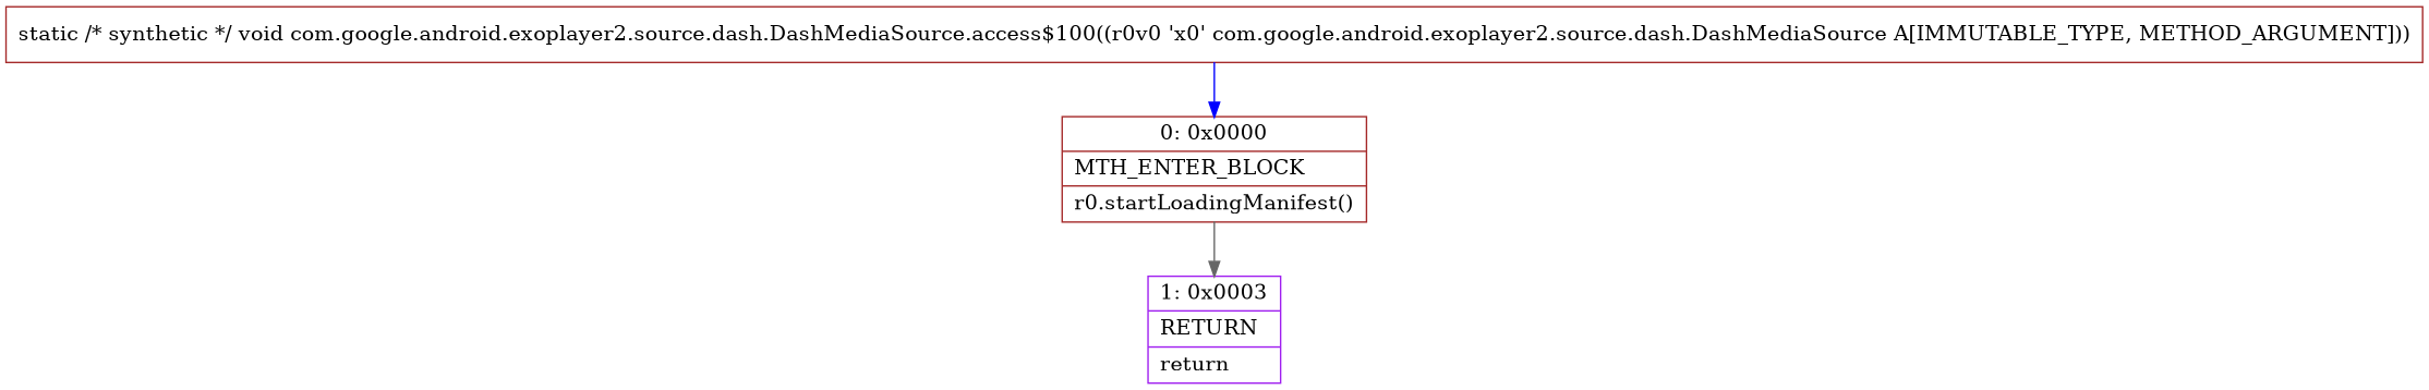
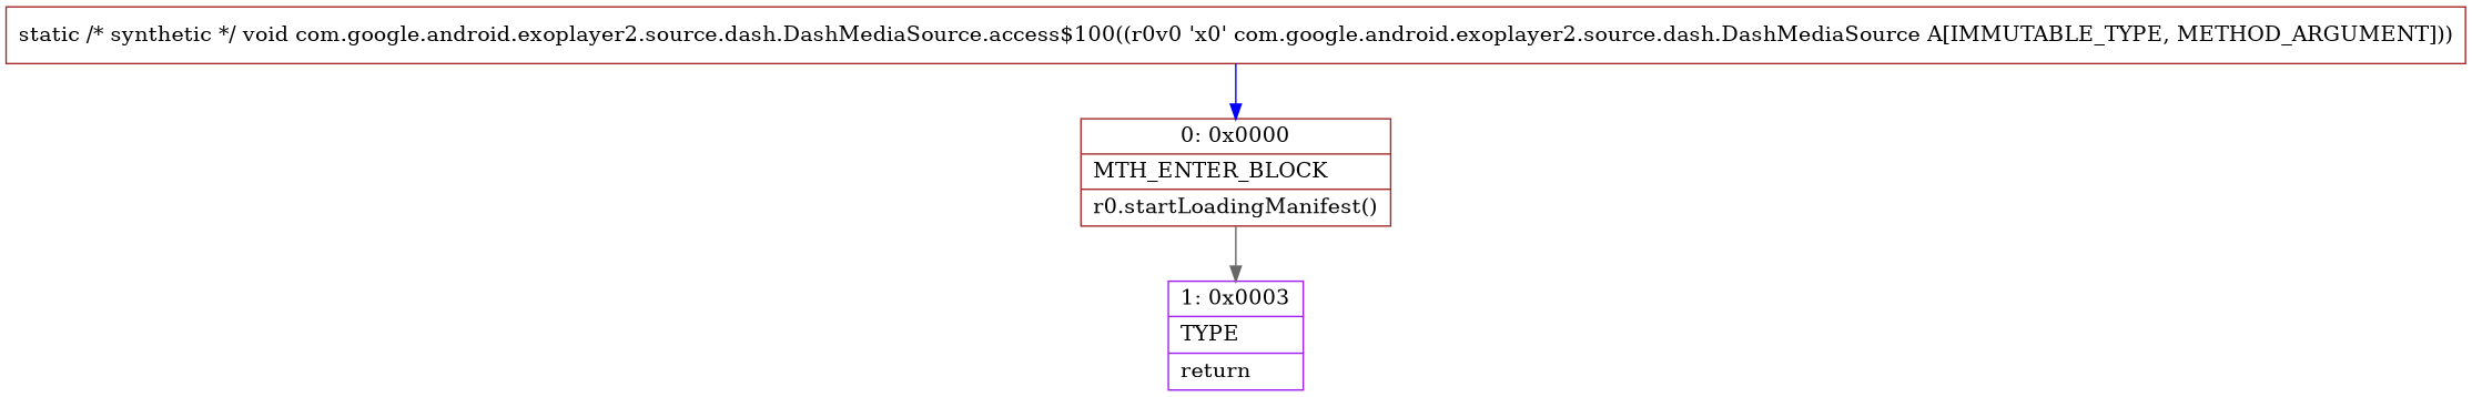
  digraph {
    node [shape=record color=brown]
    edge [style=solid]
    n1 [label="{0\:\ 0x0000|MTH_ENTER_BLOCK\l|r0.startLoadingManifest()\l}"]
-   n2 [label="{1\:\ 0x0003|RETURN\l|return\l}" color=purple]
+   n2 [label="{1\:\ 0x0003|TYPE\l|return\l}" color=purple]
    n3 [label="{static \/* synthetic *\/ void com.google.android.exoplayer2.source.dash.DashMediaSource.access$100((r0v0 'x0' com.google.android.exoplayer2.source.dash.DashMediaSource A[IMMUTABLE_TYPE, METHOD_ARGUMENT])) }"]
    n1 -> n2 [color=gray40]
    n3 -> n1 [color=blue]
  }
